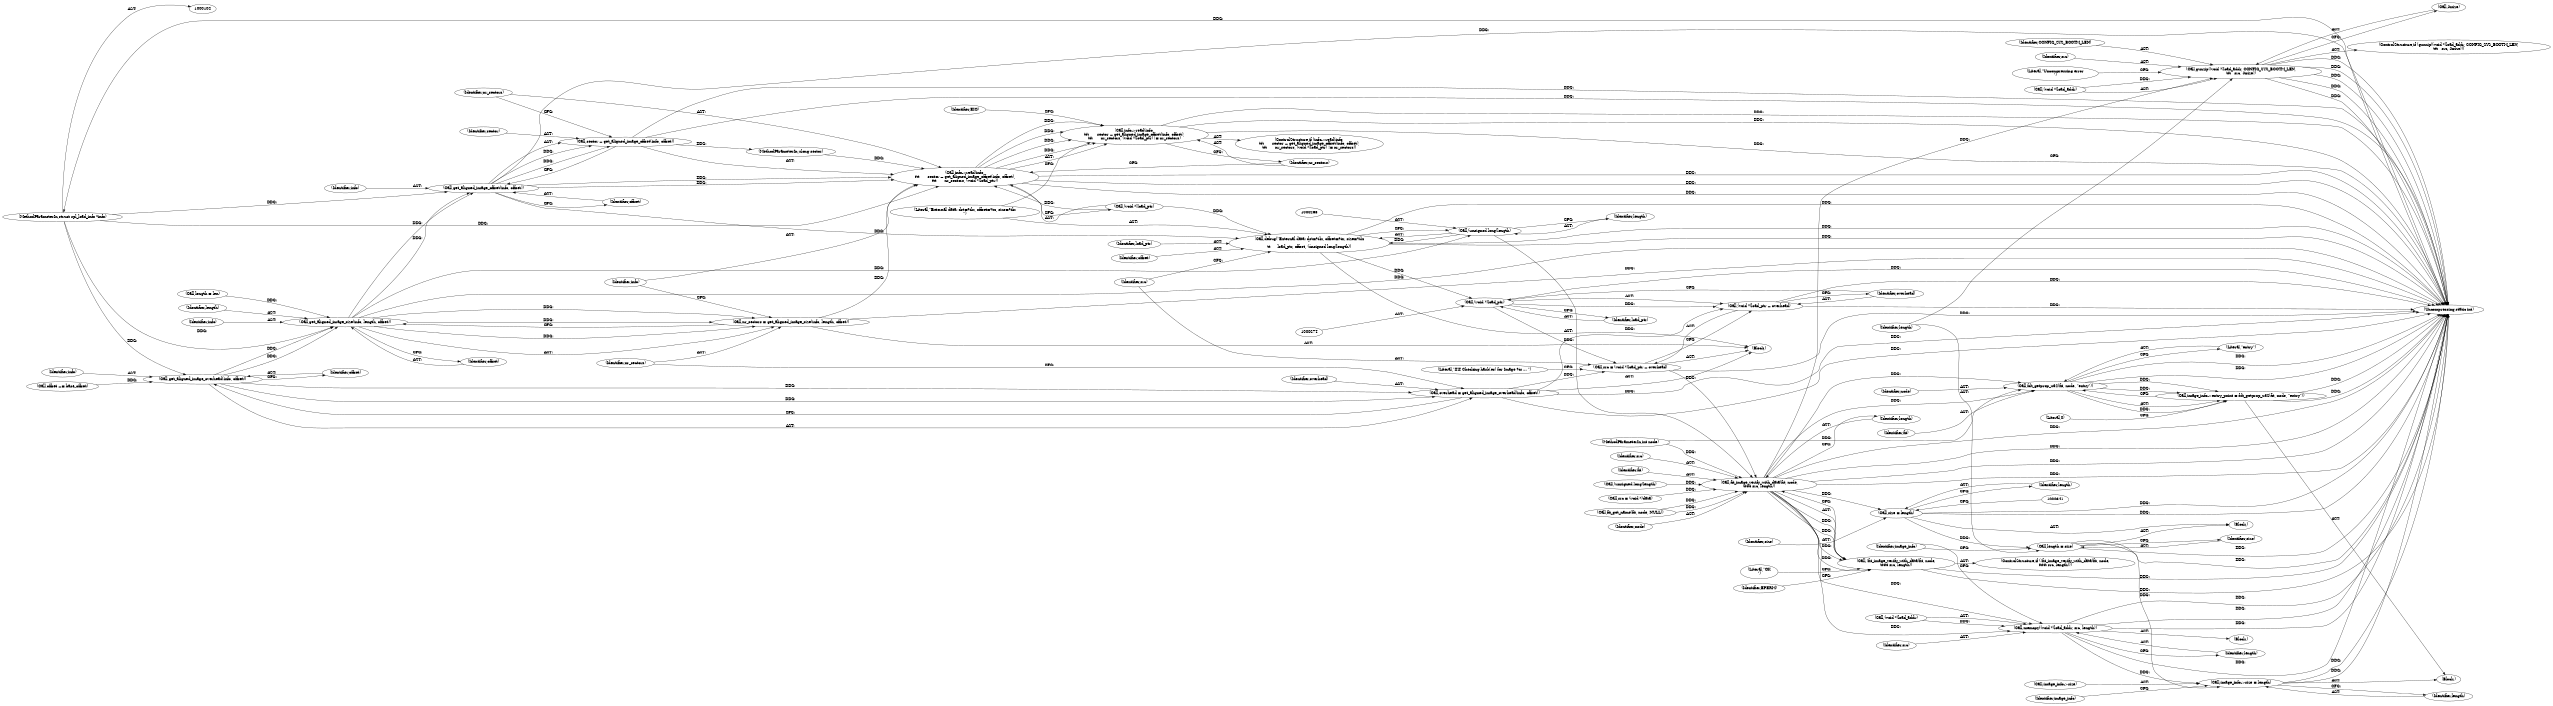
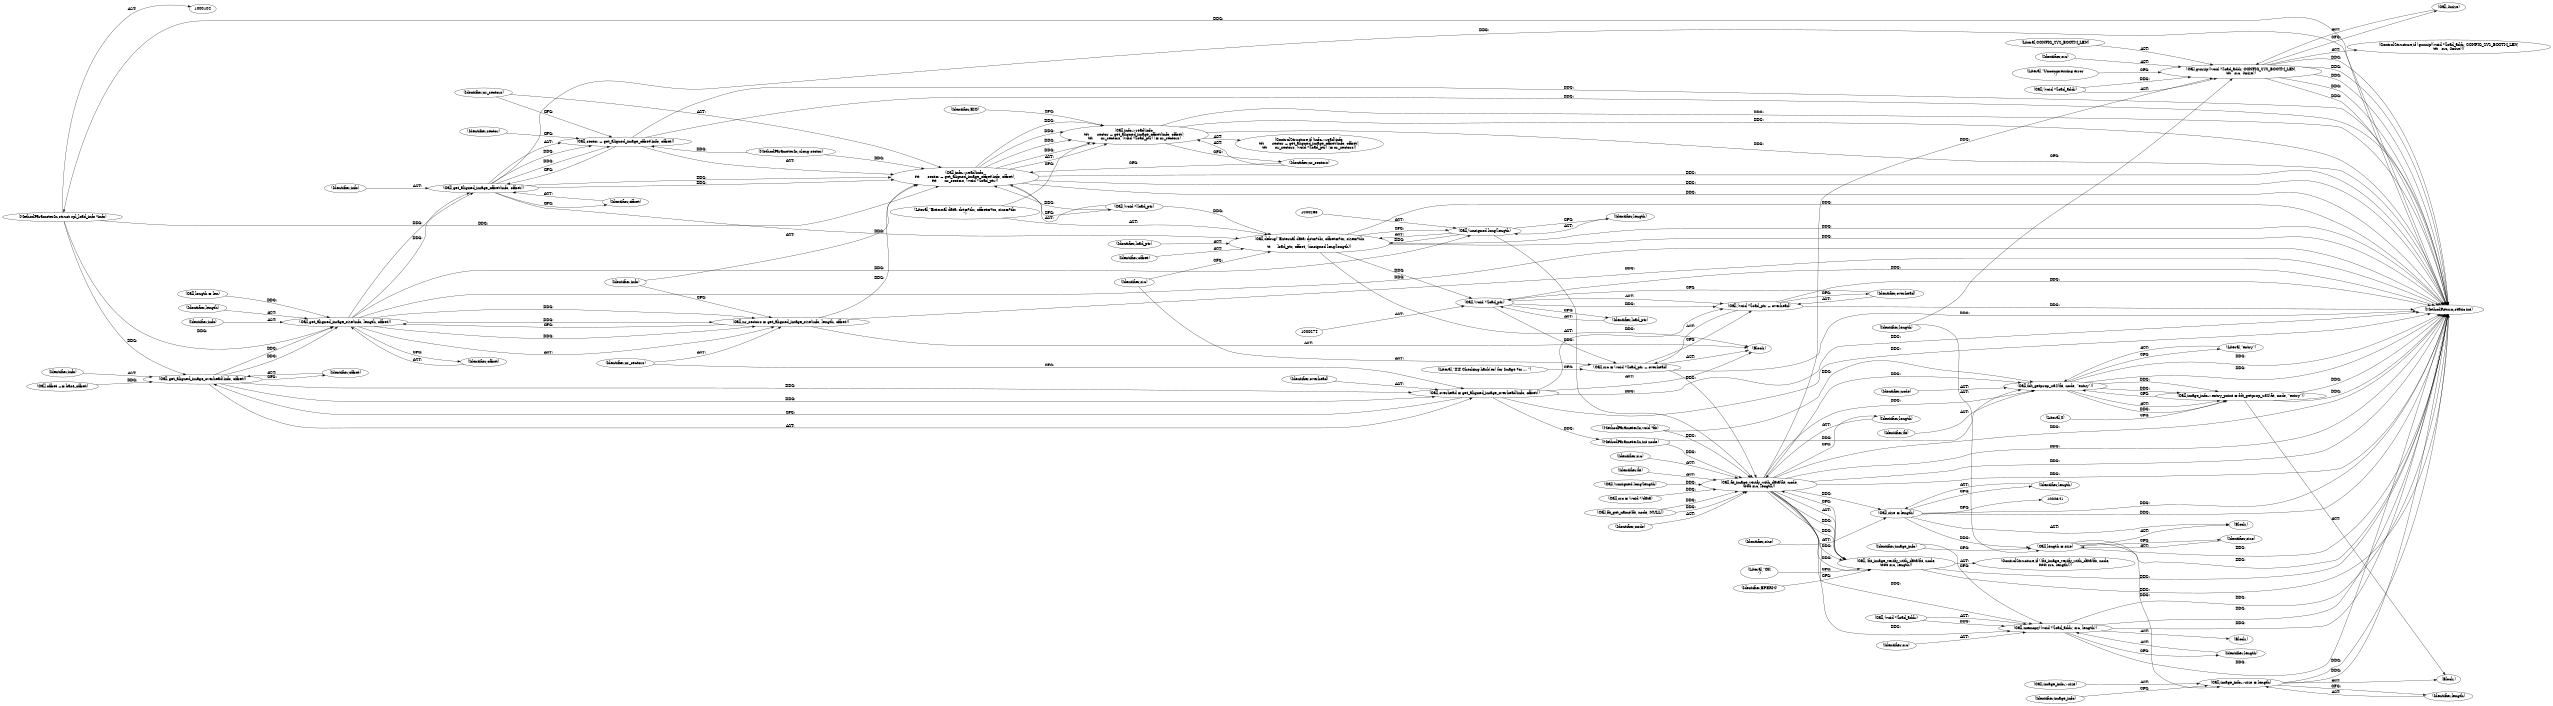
  digraph {
    rankdir=LR
    n1 [label="(MethodParameterIn,struct spl_load_info *info)"]
    n2 [label="(Call,get_aligned_image_overhead(info, offset))"]
    n3 [label="(Call,get_aligned_image_size(info, length, offset))"]
    n4 [label="(Call,info->read(info,\n\t\t\t       sector + get_aligned_image_offset(info, offset),\n\t\t\t       nr_sectors, (void *)load_ptr))"]
    n5 [label="(Call,get_aligned_image_offset(info, offset))"]
    1000102
    n7 [label="(Call,overhead = get_aligned_image_overhead(info, offset))"]
    n8 [label="(Identifier,offset)"]
-   n9 [label="(Uncompressing,static int)"]
+   n9 [label="(MethodReturn,static int)"]
    n10 [label="(Call,nr_sectors = get_aligned_image_size(info, length, offset))"]
    n11 [label="(Call,(unsigned long)length)"]
    n12 [label="(Identifier,offset)"]
    n13 [label="(Call,info->read(info,\n\t\t\t       sector + get_aligned_image_offset(info, offset),\n\t\t\t       nr_sectors, (void *)load_ptr) != nr_sectors)"]
    n14 [label="(Call,(void *)load_ptr)"]
    n15 [label="(Call,sector + get_aligned_image_offset(info, offset))"]
    n16 [label="(Call,debug(\"External data: dst=%lx, offset=%x, size=%lx\n\",\n\t\t      load_ptr, offset, (unsigned long)length))"]
    n17 [label="(Identifier,offset)"]
    n18 [label="(Call,src = (void *)load_ptr + overhead)"]
    n19 [label="(Call,(void *)load_ptr + overhead)"]
    n20 [label="(Block,)"]
    n21 [label="(Call,fit_image_verify_with_data(fit, node,\n\t\t\t\t\t src, length))"]
    n22 [label="(Identifier,overhead)"]
    n23 [label="(Call,!fit_image_verify_with_data(fit, node,\n\t\t\t\t\t src, length))"]
    n24 [label="(Call,size = length)"]
    n25 [label="(Call,gunzip((void *)load_addr, CONFIG_SYS_BOOTM_LEN,\n\t\t\t   src, &size))"]
    n26 [label="(Call,memcpy((void *)load_addr, src, length))"]
    n27 [label="(Call,fdt_getprop_u32(fit, node, \"entry\"))"]
    n28 [label="(Identifier,length)"]
    n29 [label="(ControlStructure,if (!fit_image_verify_with_data(fit, node,\n\t\t\t\t\t src, length)))"]
    n30 [label="(Call,length = size)"]
    n31 [label="(Block,)"]
    n32 [label="(Identifier,length)"]
    n33 [label="(Call,&size)"]
    n34 [label="(ControlStructure,if (gunzip((void *)load_addr, CONFIG_SYS_BOOTM_LEN,\n\t\t\t   src, &size)))"]
    n35 [label="(Call,image_info->size = length)"]
    n36 [label="(Block,)"]
    n37 [label="(Identifier,length)"]
    n38 [label="(Call,image_info->entry_point = fdt_getprop_u32(fit, node, \"entry\"))"]
    n39 [label="(Literal,\"entry\")"]
    n40 [label="(Identifier,size)"]
    n41 [label="(Block,)"]
    n42 [label="(Identifier,length)"]
    n43 [label="(Call,(void *)load_ptr)"]
    n44 [label="(Identifier,length)"]
    n45 [label="(ControlStructure,if (info->read(info,\n\t\t\t       sector + get_aligned_image_offset(info, offset),\n\t\t\t       nr_sectors, (void *)load_ptr) != nr_sectors))"]
    n46 [label="(Identifier,nr_sectors)"]
    n47 [label="(Identifier,load_ptr)"]
    n48 [label="(Identifier,nr_sectors)"]
    n49 [label="(Call,(void *)load_addr)"]
    n50 [label="(Literal,\"External data: dst=%lx, offset=%x, size=%lx\n\")"]
    n51 [label="(Literal,0)"]
    n52 [label="(Identifier,src)"]
    n53 [label="(Call,src = (void *)data)"]
    n54 [label="(Identifier,size)"]
    n55 [label="(Identifier,load_ptr)"]
    n56 [label="(Identifier,info)"]
+   n57 [label="(MethodParameterIn,void *fit)"]
    n58 [label="(MethodParameterIn,int node)"]
    n59 [label="(Identifier,fit)"]
    n60 [label="(Call,fit_get_name(fit, node, NULL))"]
    n61 [label="(Call,length = len)"]
    n62 [label="(Literal,\"## Checking hash(es) for Image %s ... \")"]
    n63 [label="(MethodParameterIn,ulong sector)"]
    n64 [label="(Identifier,image_info)"]
-   n65 [label="(Identifier,CONFIG_SYS_BOOTM_LEN)"]
+   n65 [label="(Literal,CONFIG_SYS_BOOTM_LEN)"]
    n66 [label="(Identifier,node)"]
    n67 [label="(Identifier,node)"]
    n68 [label="(Identifier,src)"]
    n69 [label="(Identifier,src)"]
    n70 [label="(Identifier,offset)"]
    n71 [label="(Identifier,length)"]
    n72 [label="(Identifier,src)"]
    n73 [label="(Literal,\"Uncompressing error\n\")"]
    n74 [label="(Identifier,info)"]
    n75 [label="(Identifier,image_info)"]
    n76 [label="(Call,offset += base_offset)"]
    n77 [label="(Identifier,EIO)"]
    n78 [label="(Identifier,nr_sectors)"]
    n79 [label="(Literal,\"OK\n\")"]
    n80 [label="(Identifier,fit)"]
    n81 [label="(Call,(unsigned long)length)"]
    n82 [label="(Identifier,length)"]
    n83 [label="(Identifier,sector)"]
    n84 [label="(Identifier,overhead)"]
    n85 [label="(Identifier,info)"]
    n86 [label="(Call,image_info->size)"]
    n87 [label="(Identifier,EPERM)"]
    n88 [label="(Identifier,info)"]
    n89 [label="(Call,(void *)load_addr)"]
    1000341
    1000274
    1000268
    n1 -> n2 [label="DDG: "]
    n1 -> n3 [label="DDG: "]
    n1 -> n4 [label="DDG: "]
-   n1 -> n5 [label="DDG: "]
    n1 -> 1000102 [label="AST: "]
    n2 -> n3 [label="DDG: "]
    n2 -> n3 [label="DDG: "]
    n2 -> n7 [label="AST: "]
    n2 -> n7 [label="DDG: "]
    n2 -> n7 [label="DDG: "]
    n2 -> n8 [label="CFG: "]
    n3 -> n5 [label="DDG: "]
    n3 -> n5 [label="DDG: "]
    n3 -> n9 [label="DDG: "]
    n3 -> n10 [label="AST: "]
    n3 -> n10 [label="DDG: "]
    n3 -> n10 [label="DDG: "]
    n3 -> n10 [label="DDG: "]
    n3 -> n11 [label="DDG: "]
    n3 -> n12 [label="CFG: "]
    n4 -> n9 [label="DDG: "]
    n4 -> n9 [label="DDG: "]
    n4 -> n9 [label="DDG: "]
    n4 -> n13 [label="AST: "]
    n4 -> n13 [label="DDG: "]
    n4 -> n13 [label="DDG: "]
    n4 -> n13 [label="DDG: "]
    n4 -> n13 [label="DDG: "]
    n4 -> n14 [label="CFG: "]
    n5 -> n4 [label="DDG: "]
    n5 -> n4 [label="DDG: "]
    n5 -> n9 [label="DDG: "]
    n5 -> n15 [label="AST: "]
    n5 -> n15 [label="DDG: "]
    n5 -> n15 [label="DDG: "]
    n5 -> n16 [label="DDG: "]
    n5 -> n17 [label="CFG: "]
    n7 -> n2 [label="CFG: "]
    n7 -> n9 [label="DDG: "]
    n7 -> n9 [label="DDG: "]
-   n7 -> n18 [label="DDG: "]
+   n7 -> n58 [label="DDG: "]
    n7 -> n19 [label="DDG: "]
    n7 -> n20 [label="AST: "]
    n8 -> n2 [label="AST: "]
    n9 -> n1 [label="DDG: "]
    n10 -> n3 [label="CFG: "]
    n10 -> n4 [label="DDG: "]
    n10 -> n9 [label="DDG: "]
    n10 -> n20 [label="AST: "]
    n11 -> n16 [label="AST: "]
    n11 -> n16 [label="DDG: "]
    n11 -> n21 [label="DDG: "]
    n11 -> n44 [label="CFG: "]
    n12 -> n3 [label="AST: "]
    n13 -> n9 [label="DDG: "]
    n13 -> n9 [label="DDG: "]
    n13 -> n9 [label="DDG: "]
    n13 -> n45 [label="AST: "]
    n13 -> n46 [label="CFG: "]
    n14 -> n4 [label="AST: "]
    n14 -> n4 [label="DDG: "]
    n14 -> n16 [label="DDG: "]
    n15 -> n4 [label="AST: "]
    n15 -> n5 [label="CFG: "]
    n15 -> n9 [label="DDG: "]
    n15 -> n9 [label="DDG: "]
    n16 -> n9 [label="DDG: "]
    n16 -> n9 [label="DDG: "]
    n16 -> n9 [label="DDG: "]
    n16 -> n11 [label="CFG: "]
    n16 -> n20 [label="AST: "]
    n16 -> n43 [label="DDG: "]
    n17 -> n5 [label="AST: "]
    n18 -> n9 [label="DDG: "]
    n18 -> n19 [label="CFG: "]
    n18 -> n20 [label="AST: "]
    n18 -> n21 [label="DDG: "]
    n19 -> n9 [label="DDG: "]
    n19 -> n9 [label="DDG: "]
    n19 -> n18 [label="AST: "]
    n19 -> n22 [label="CFG: "]
    n21 -> n9 [label="DDG: "]
    n21 -> n9 [label="DDG: "]
    n21 -> n9 [label="DDG: "]
    n21 -> n9 [label="DDG: "]
    n21 -> n23 [label="AST: "]
    n21 -> n23 [label="DDG: "]
    n21 -> n23 [label="DDG: "]
    n21 -> n23 [label="DDG: "]
    n21 -> n23 [label="DDG: "]
    n21 -> n24 [label="DDG: "]
    n21 -> n25 [label="DDG: "]
    n21 -> n26 [label="DDG: "]
    n21 -> n26 [label="DDG: "]
    n21 -> n27 [label="DDG: "]
    n21 -> n27 [label="DDG: "]
    n21 -> n28 [label="CFG: "]
    n22 -> n19 [label="AST: "]
    n22 -> n43 [label="CFG: "]
    n23 -> n9 [label="DDG: "]
    n23 -> n9 [label="DDG: "]
    n23 -> n21 [label="CFG: "]
    n23 -> n29 [label="AST: "]
    n24 -> n9 [label="DDG: "]
    n24 -> n9 [label="DDG: "]
    n24 -> n30 [label="DDG: "]
    n24 -> n31 [label="AST: "]
    n24 -> n32 [label="CFG: "]
    n25 -> n9 [label="DDG: "]
    n25 -> n9 [label="DDG: "]
    n25 -> n9 [label="DDG: "]
    n25 -> n9 [label="DDG: "]
    n25 -> n9 [label="DDG: "]
    n25 -> n33 [label="CFG: "]
    n25 -> n34 [label="AST: "]
    n26 -> n9 [label="DDG: "]
    n26 -> n9 [label="DDG: "]
    n26 -> n9 [label="DDG: "]
    n26 -> n9 [label="DDG: "]
-   n26 -> n35 [label="DDG: "]
    n26 -> n36 [label="AST: "]
    n26 -> n37 [label="CFG: "]
    n27 -> n9 [label="DDG: "]
    n27 -> n9 [label="DDG: "]
    n27 -> n38 [label="AST: "]
    n27 -> n38 [label="DDG: "]
    n27 -> n38 [label="DDG: "]
    n27 -> n38 [label="DDG: "]
    n27 -> n39 [label="CFG: "]
    n28 -> n21 [label="AST: "]
    n30 -> n9 [label="DDG: "]
    n30 -> n9 [label="DDG: "]
    n30 -> n31 [label="AST: "]
    n30 -> n35 [label="DDG: "]
    n30 -> n40 [label="CFG: "]
    n32 -> n24 [label="AST: "]
    n33 -> n25 [label="AST: "]
    n35 -> n9 [label="DDG: "]
    n35 -> n9 [label="DDG: "]
    n35 -> n41 [label="AST: "]
    n35 -> n42 [label="CFG: "]
    n37 -> n26 [label="AST: "]
    n38 -> n9 [label="DDG: "]
    n38 -> n9 [label="DDG: "]
    n38 -> n27 [label="CFG: "]
    n38 -> n41 [label="AST: "]
    n39 -> n27 [label="AST: "]
    n40 -> n30 [label="AST: "]
    n42 -> n35 [label="AST: "]
    n43 -> n9 [label="DDG: "]
    n43 -> n18 [label="DDG: "]
    n43 -> n19 [label="AST: "]
    n43 -> n19 [label="DDG: "]
    n43 -> n47 [label="CFG: "]
    n44 -> n11 [label="AST: "]
    n46 -> n4 [label="CFG: "]
    n46 -> n13 [label="AST: "]
    n47 -> n43 [label="AST: "]
    n48 -> n7 [label="CFG: "]
    n48 -> n10 [label="AST: "]
    n49 -> n26 [label="AST: "]
    n49 -> n26 [label="DDG: "]
    n50 -> n13 [label="CFG: "]
    n50 -> n16 [label="AST: "]
    n51 -> n38 [label="CFG: "]
    n52 -> n26 [label="AST: "]
    n53 -> n21 [label="DDG: "]
    n54 -> n24 [label="AST: "]
    n55 -> n16 [label="AST: "]
    n56 -> n5 [label="AST: "]
+   n57 -> n21 [label="DDG: "]
+   n57 -> n27 [label="DDG: "]
    n58 -> n21 [label="DDG: "]
    n58 -> n27 [label="DDG: "]
    n59 -> n27 [label="AST: "]
    n60 -> n21 [label="DDG: "]
    n60 -> n21 [label="DDG: "]
    n61 -> n3 [label="DDG: "]
    n62 -> n18 [label="CFG: "]
    n63 -> n4 [label="DDG: "]
-   n15 -> n63 [label="DDG: "]
+   n63 -> n15 [label="DDG: "]
    n64 -> n35 [label="CFG: "]
    n65 -> n25 [label="AST: "]
    n66 -> n27 [label="AST: "]
    n67 -> n21 [label="AST: "]
    n68 -> n21 [label="AST: "]
    n69 -> n25 [label="AST: "]
    n70 -> n16 [label="AST: "]
    n71 -> n3 [label="AST: "]
    n72 -> n16 [label="CFG: "]
    n72 -> n18 [label="AST: "]
    n73 -> n25 [label="CFG: "]
    n74 -> n2 [label="AST: "]
    n75 -> n26 [label="CFG: "]
    n75 -> n30 [label="CFG: "]
    n76 -> n2 [label="DDG: "]
    n77 -> n13 [label="CFG: "]
    n78 -> n4 [label="AST: "]
    n78 -> n15 [label="CFG: "]
    n79 -> n23 [label="CFG: "]
    n80 -> n21 [label="AST: "]
    n81 -> n21 [label="DDG: "]
    n82 -> n25 [label="CFG: "]
    n82 -> n30 [label="AST: "]
-   n83 -> n15 [label="AST: "]
+   n83 -> n15 [label="CFG: "]
    n84 -> n7 [label="AST: "]
    n85 -> n4 [label="AST: "]
    n85 -> n10 [label="CFG: "]
    n86 -> n35 [label="AST: "]
    n87 -> n23 [label="CFG: "]
    n88 -> n3 [label="AST: "]
    n89 -> n25 [label="AST: "]
    n89 -> n25 [label="DDG: "]
-   1000341 -> n24 [label="CFG: "]
+   n24 -> 1000341 [label="CFG: "]
    1000274 -> n43 [label="AST: "]
    1000268 -> n11 [label="AST: "]
  }
